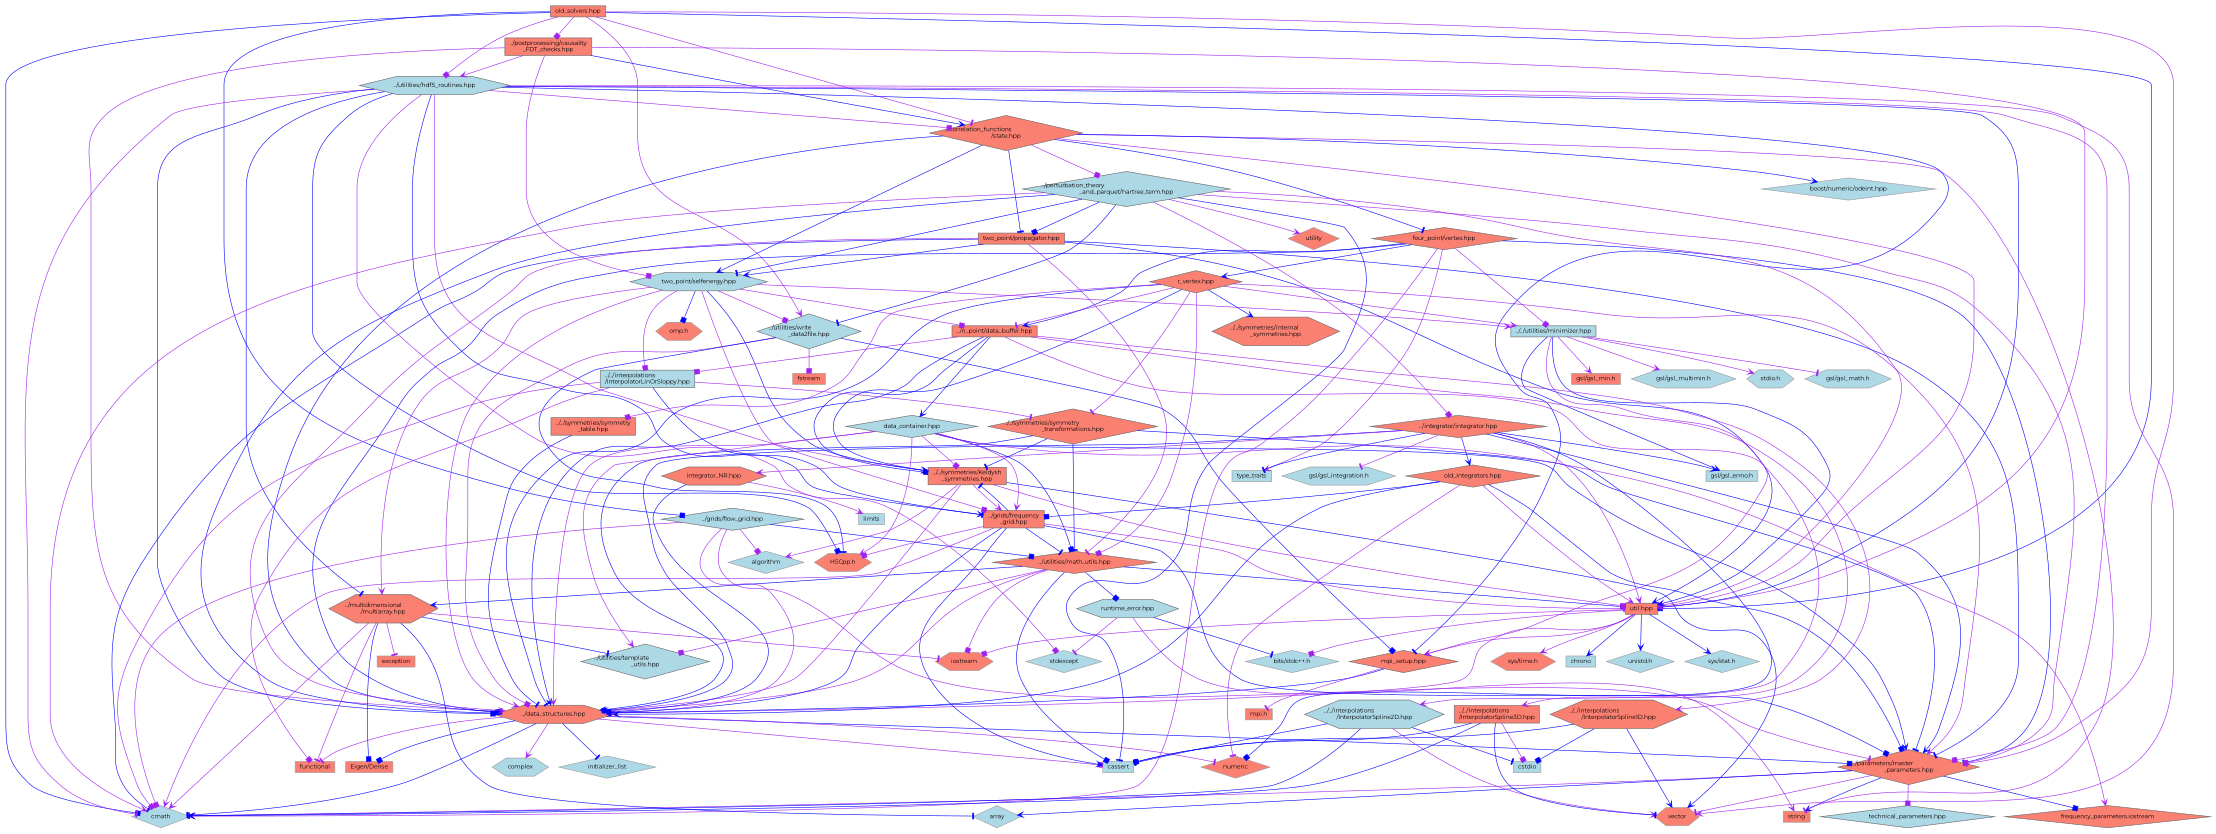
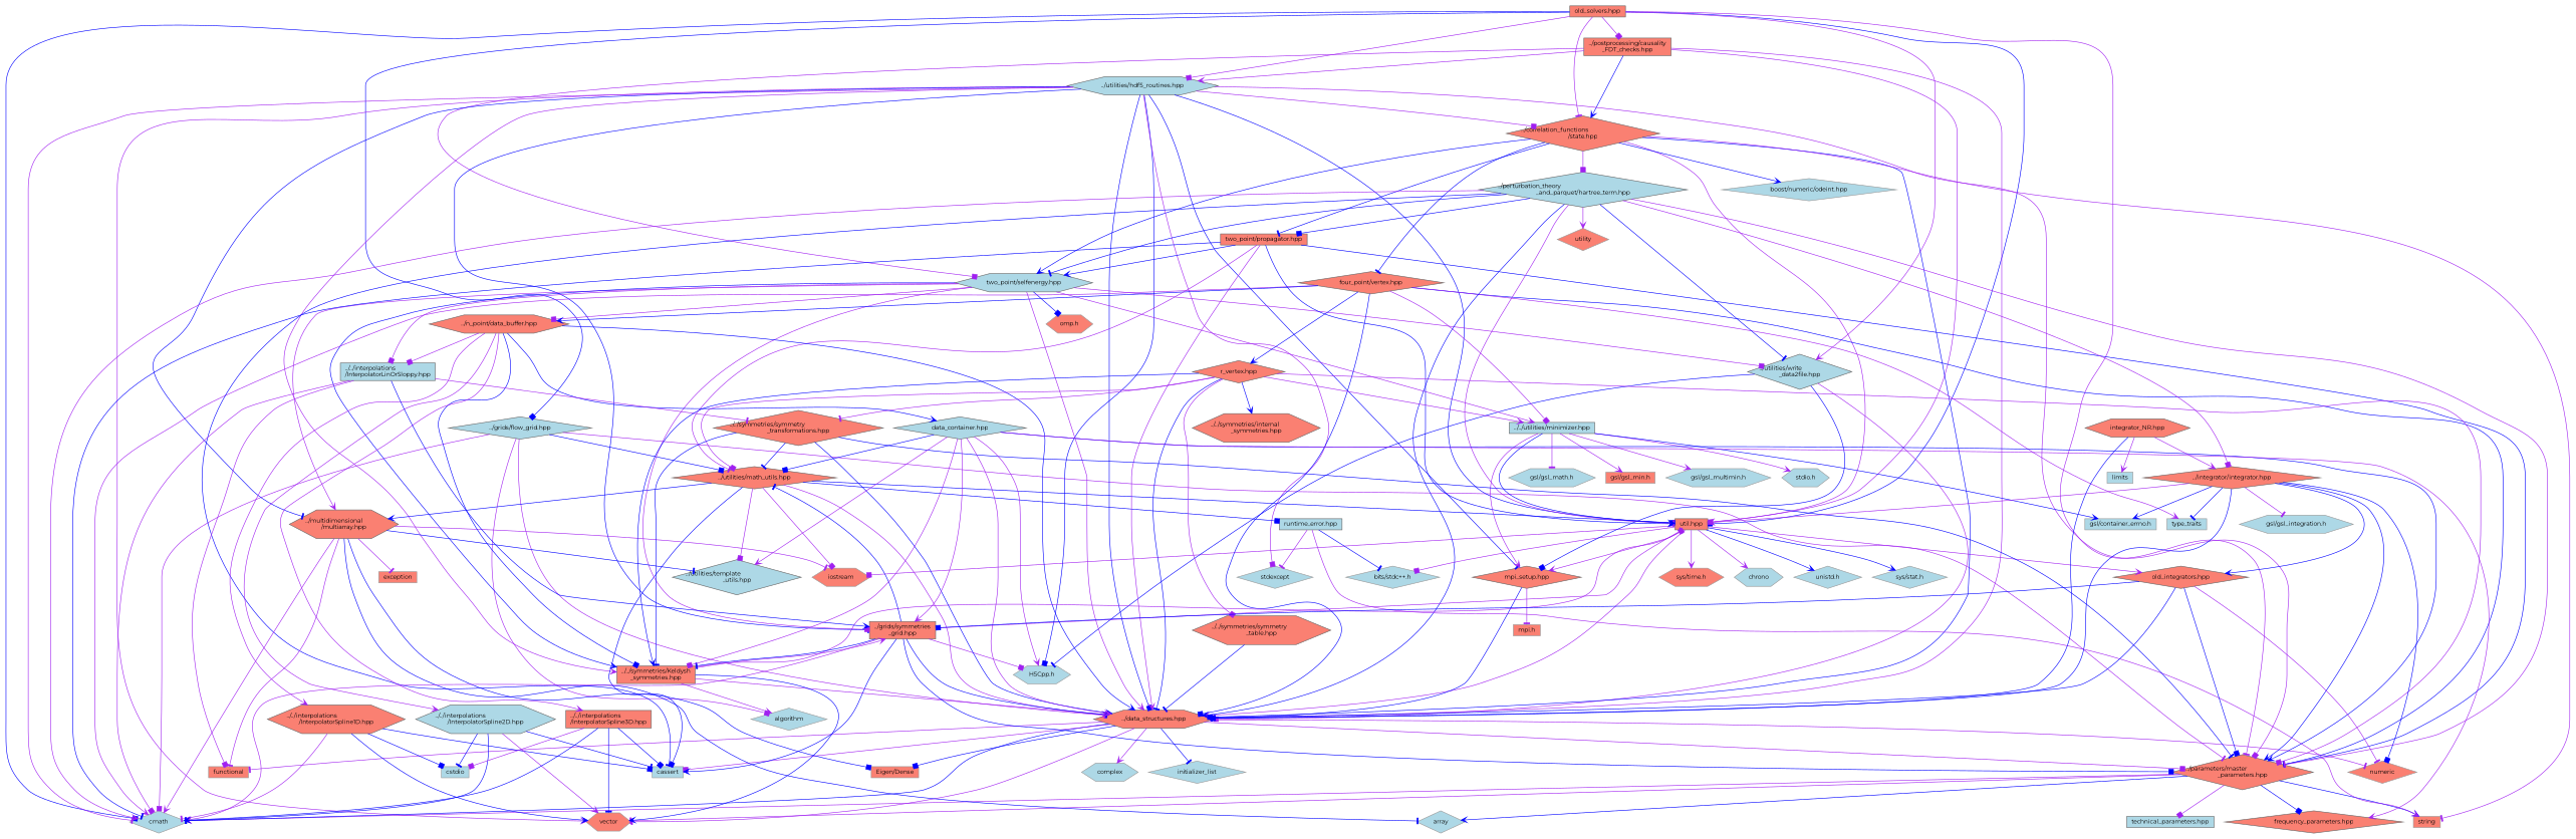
  digraph {
    fontname=Montserrat
    node [color=grey40 fillcolor=salmon fontname=Montserrat fontsize=10 shape=diamond style=filled]
    edge [arrowhead=vee color=purple fontname=Montserrat fontsize=10 labelfontname=Helvetica labelfontsize=10 style=solid]
    n1 [color=gray40 fontcolor=black height=0.2 label="old_solvers.hpp" shape=box width=0.4]
    n2 [color=grey60 fillcolor=lightblue height=0.2 label=cmath width=0.4]
    n3 [fillcolor=lightblue height=0.2 label="../grids/flow_grid.hpp" width=0.4]
    n4 [height=0.2 label="../parameters/master\l_parameters.hpp" width=0.4]
    n5 [height=0.2 label="util.hpp" shape=box width=0.4]
    n6 [fillcolor=lightblue height=0.2 label="../utilities/write\l_data2file.hpp" width=0.4]
    n7 [height=0.2 label="../postprocessing/causality\l_FDT_checks.hpp" shape=box width=0.4]
    n8 [height=0.2 label="../correlation_functions\l/state.hpp" width=0.4]
    n9 [fillcolor=lightblue height=0.2 label="../utilities/hdf5_routines.hpp" shape=hexagon width=0.4]
    n10 [height=0.2 label="../data_structures.hpp" shape=hexagon width=0.4]
    n11 [height=0.2 label="../utilities/math_utils.hpp" width=0.4]
    n12 [color=grey60 fillcolor=lightblue height=0.2 label=algorithm width=0.4]
    n13 [color=grey60 height=0.2 label=vector shape=hexagon width=0.4]
    n14 [color=grey60 height=0.2 label=string shape=box width=0.4]
    n15 [color=grey60 fillcolor=lightblue height=0.2 label=array width=0.4]
-   n16 [height=0.2 label="frequency_parameters.iostream" width=0.4]
-   n17 [fillcolor=lightblue height=0.2 label="technical_parameters.hpp" width=0.4]
+   n16 [height=0.2 label="frequency_parameters.hpp" width=0.4]
+   n17 [fillcolor=lightblue height=0.2 label="technical_parameters.hpp" shape=box width=0.4]
    n18 [color=grey60 fillcolor=lightblue height=0.2 label="bits/stdc++.h" width=0.4]
    n19 [color=grey60 height=0.2 label=iostream shape=hexagon width=0.4]
    n20 [color=grey60 height=0.2 label="sys/time.h" shape=hexagon width=0.4]
-   n21 [color=grey60 fillcolor=lightblue height=0.2 label=chrono shape=box width=0.4]
+   n21 [color=grey60 fillcolor=lightblue height=0.2 label=chrono shape=hexagon width=0.4]
    n22 [color=grey60 fillcolor=lightblue height=0.2 label="unistd.h" width=0.4]
    n23 [color=grey60 fillcolor=lightblue height=0.2 label="sys/stat.h" width=0.4]
    n24 [height=0.2 label="mpi_setup.hpp" width=0.4]
-   n25 [color=grey60 height=0.2 label=fstream shape=box width=0.4]
-   n26 [color=grey60 height=0.2 label="H5Cpp.h" shape=hexagon width=0.4]
+   n26 [color=grey60 fillcolor=lightblue height=0.2 label="H5Cpp.h" shape=hexagon width=0.4]
    n27 [fillcolor=lightblue height=0.2 label="two_point/selfenergy.hpp" shape=hexagon width=0.4]
    n28 [height=0.2 label="four_point/vertex.hpp" width=0.4]
    n29 [height=0.2 label="two_point/propagator.hpp" shape=box width=0.4]
    n30 [fillcolor=lightblue height=0.2 label="../perturbation_theory\l_and_parquet/hartree_term.hpp" width=0.4]
    n31 [color=grey60 fillcolor=lightblue height=0.2 label="boost/numeric/odeint.hpp" width=0.4]
    n32 [height=0.2 label="../multidimensional\l/multiarray.hpp" shape=hexagon width=0.4]
    n33 [color=grey60 fillcolor=lightblue height=0.2 label=stdexcept width=0.4]
    n34 [height=0.2 label="../../symmetries/Keldysh\l_symmetries.hpp" shape=box width=0.4]
-   n35 [height=0.2 label="../grids/frequency\l_grid.hpp" shape=box width=0.4]
+   n35 [height=0.2 label="../grids/symmetries\l_grid.hpp" shape=box width=0.4]
    n36 [color=grey60 fillcolor=lightblue height=0.2 label=complex shape=hexagon width=0.4]
    n37 [color=grey60 fillcolor=lightblue height=0.2 label=initializer_list width=0.4]
    n38 [color=grey60 height=0.2 label=functional shape=box width=0.4]
    n39 [color=grey60 fillcolor=lightblue height=0.2 label=cassert shape=box width=0.4]
    n40 [color=grey60 height=0.2 label=numeric width=0.4]
    n41 [color=grey60 height=0.2 label="Eigen/Dense" shape=box width=0.4]
    n42 [fillcolor=lightblue height=0.2 label="../utilities/template\l_utils.hpp" width=0.4]
-   n43 [fillcolor=lightblue height=0.2 label="runtime_error.hpp" shape=hexagon width=0.4]
+   n43 [fillcolor=lightblue height=0.2 label="runtime_error.hpp" shape=box width=0.4]
    n44 [color=grey60 height=0.2 label=exception shape=box width=0.4]
    n45 [color=grey60 height=0.2 label="mpi.h" shape=box width=0.4]
    n46 [fillcolor=lightblue height=0.2 label="../../utilities/minimizer.hpp" shape=box width=0.4]
-   n47 [height=0.2 label="../n_point/data_buffer.hpp" shape=box width=0.4]
+   n47 [height=0.2 label="../n_point/data_buffer.hpp" shape=hexagon width=0.4]
    n48 [fillcolor=lightblue height=0.2 label="../../interpolations\l/InterpolatorLinOrSloppy.hpp" shape=box width=0.4]
    n49 [color=grey60 height=0.2 label="omp.h" shape=hexagon width=0.4]
    n50 [color=grey60 fillcolor=lightblue height=0.2 label=type_traits shape=box width=0.4]
    n51 [height=0.2 label="r_vertex.hpp" width=0.4]
    n52 [height=0.2 label="../integrator/integrator.hpp" width=0.4]
    n53 [color=grey60 height=0.2 label=utility width=0.4]
    n54 [height=0.2 label="../../symmetries/internal\l_symmetries.hpp" shape=hexagon width=0.4]
    n55 [height=0.2 label="../../symmetries/symmetry\l_transformations.hpp" width=0.4]
-   n56 [height=0.2 label="../../symmetries/symmetry\l_table.hpp" shape=box width=0.4]
+   n56 [height=0.2 label="../../symmetries/symmetry\l_table.hpp" shape=hexagon width=0.4]
    n57 [color=grey60 fillcolor=lightblue height=0.2 label="stdio.h" shape=hexagon width=0.4]
-   n58 [color=grey60 fillcolor=lightblue height=0.2 label="gsl/gsl_errno.h" shape=box width=0.4]
+   n58 [color=grey60 fillcolor=lightblue height=0.2 label="gsl/container_errno.h" shape=box width=0.4]
    n59 [color=grey60 fillcolor=lightblue height=0.2 label="gsl/gsl_math.h" shape=hexagon width=0.4]
    n60 [color=grey60 height=0.2 label="gsl/gsl_min.h" shape=box width=0.4]
    n61 [color=grey60 fillcolor=lightblue height=0.2 label="gsl/gsl_multimin.h" shape=hexagon width=0.4]
    n62 [fillcolor=lightblue height=0.2 label="data_container.hpp" width=0.4]
    n63 [height=0.2 label="../../interpolations\l/InterpolatorSpline1D.hpp" shape=hexagon width=0.4]
    n64 [fillcolor=lightblue height=0.2 label="../../interpolations\l/InterpolatorSpline2D.hpp" shape=hexagon width=0.4]
    n65 [height=0.2 label="../../interpolations\l/InterpolatorSpline3D.hpp" shape=box width=0.4]
    n66 [color=grey60 fillcolor=lightblue height=0.2 label=cstdio shape=box width=0.4]
    n67 [color=grey60 fillcolor=lightblue height=0.2 label="gsl/gsl_integration.h" shape=hexagon width=0.4]
    n68 [height=0.2 label="old_integrators.hpp" width=0.4]
    n69 [height=0.2 label="integrator_NR.hpp" shape=hexagon width=0.4]
    n70 [color=grey60 fillcolor=lightblue height=0.2 label=limits shape=box width=0.4]
    n1 -> n2 [arrowhead=box color=blue]
    n1 -> n3 [arrowhead=box color=blue]
    n1 -> n4 [arrowhead=tee]
    n1 -> n5 [arrowhead=box color=blue]
    n1 -> n6
    n1 -> n7 [arrowhead=box]
    n1 -> n8 [arrowhead=tee]
    n1 -> n9 [arrowhead=box]
    n3 -> n2 [arrowhead=box]
    n3 -> n4 [arrowhead=tee]
    n3 -> n10 [arrowhead=tee]
    n3 -> n11 [arrowhead=box color=blue]
    n3 -> n12 [arrowhead=box]
    n4 -> n2
    n4 -> n13 [arrowhead=tee]
    n4 -> n14 [color=blue]
    n4 -> n15 [color=blue]
    n4 -> n16 [arrowhead=box color=blue]
    n4 -> n17 [arrowhead=box]
    n5 -> n10
    n5 -> n18 [arrowhead=box]
    n5 -> n19 [arrowhead=box]
    n5 -> n20
-   n5 -> n21 [color=blue]
+   n5 -> n21
    n5 -> n22 [color=blue]
    n5 -> n23 [color=blue]
    n5 -> n24
    n6 -> n10 [arrowhead=box]
    n6 -> n24 [arrowhead=box color=blue]
-   n6 -> n25 [arrowhead=box]
    n6 -> n26 [arrowhead=tee color=blue]
    n7 -> n5 [arrowhead=box]
    n7 -> n8 [color=blue]
    n7 -> n9
    n7 -> n10 [arrowhead=tee]
    n7 -> n27 [arrowhead=box]
    n8 -> n5
    n8 -> n10 [arrowhead=box color=blue]
    n8 -> n14 [arrowhead=tee]
    n8 -> n27 [color=blue]
    n8 -> n28 [arrowhead=tee color=blue]
    n8 -> n29 [arrowhead=tee color=blue]
    n8 -> n30 [arrowhead=box]
    n8 -> n31 [color=blue]
    n9 -> n2 [arrowhead=tee]
    n9 -> n4 [arrowhead=box]
    n9 -> n5 [arrowhead=tee color=blue]
    n9 -> n8 [arrowhead=box]
    n9 -> n10 [arrowhead=box color=blue]
    n9 -> n13
    n9 -> n24 [arrowhead=tee color=blue]
    n9 -> n26 [arrowhead=box color=blue]
    n9 -> n32 [arrowhead=tee color=blue]
    n9 -> n33 [arrowhead=box]
    n9 -> n34
    n9 -> n35 [arrowhead=tee color=blue]
    n10 -> n2 [arrowhead=tee color=blue]
-   n10 -> n4 [arrowhead=box color=blue]
+   n10 -> n4 [arrowhead=box]
+   n10 -> n13 [arrowhead=tee]
    n10 -> n36
    n10 -> n37 [arrowhead=tee color=blue]
    n10 -> n38 [arrowhead=tee]
    n10 -> n39 [arrowhead=box]
    n10 -> n40 [arrowhead=tee]
    n10 -> n41 [arrowhead=box color=blue]
    n11 -> n5 [arrowhead=box color=blue]
    n11 -> n10 [arrowhead=tee]
    n11 -> n19 [arrowhead=box]
    n11 -> n32 [color=blue]
    n11 -> n39 [arrowhead=box color=blue]
    n11 -> n42 [arrowhead=box]
    n11 -> n43 [arrowhead=box color=blue]
    n24 -> n10 [arrowhead=tee color=blue]
    n24 -> n45 [arrowhead=tee]
    n27 -> n6 [arrowhead=box]
    n27 -> n10
    n27 -> n32
    n27 -> n34 [color=blue]
    n27 -> n35 [arrowhead=box]
    n27 -> n46
    n27 -> n47 [arrowhead=box]
    n27 -> n48 [arrowhead=box]
    n27 -> n49 [arrowhead=box color=blue]
    n28 -> n2
    n28 -> n4 [arrowhead=tee color=blue]
    n28 -> n10 [arrowhead=box color=blue]
    n28 -> n46 [arrowhead=box]
    n28 -> n47 [color=blue]
    n28 -> n50
    n28 -> n51 [color=blue]
    n29 -> n2 [arrowhead=tee color=blue]
    n29 -> n4 [arrowhead=tee color=blue]
    n29 -> n5 [color=blue]
    n29 -> n10
    n29 -> n11 [arrowhead=tee]
    n29 -> n27 [color=blue]
    n30 -> n2
-   n30 -> n4 [arrowhead=box]
+   n30 -> n4 [arrowhead=tee]
    n30 -> n5 [arrowhead=tee]
    n30 -> n6 [arrowhead=tee color=blue]
    n30 -> n10 [color=blue]
    n30 -> n27 [arrowhead=tee color=blue]
    n30 -> n29 [arrowhead=box color=blue]
    n30 -> n39 [arrowhead=tee color=blue]
    n30 -> n52 [arrowhead=box]
    n30 -> n53
    n32 -> n2
    n32 -> n15 [arrowhead=tee color=blue]
    n32 -> n19 [arrowhead=tee]
    n32 -> n38 [arrowhead=tee]
    n32 -> n41 [arrowhead=box color=blue]
    n32 -> n42 [arrowhead=tee color=blue]
    n32 -> n44 [arrowhead=tee]
    n34 -> n5 [arrowhead=box]
    n34 -> n10
    n34 -> n12
    n34 -> n13 [color=blue]
    n34 -> n35
    n35 -> n2
    n35 -> n4 [arrowhead=box color=blue]
    n35 -> n5 [arrowhead=tee]
    n35 -> n10 [arrowhead=tee color=blue]
    n35 -> n11 [arrowhead=tee color=blue]
    n35 -> n26 [arrowhead=box]
    n35 -> n34 [arrowhead=tee color=blue]
    n35 -> n39 [color=blue]
    n43 -> n14
    n43 -> n18 [arrowhead=tee color=blue]
    n43 -> n33 [arrowhead=tee]
    n46 -> n5 [color=blue]
    n46 -> n24
    n46 -> n57
    n46 -> n58 [color=blue]
    n46 -> n59 [arrowhead=tee]
    n46 -> n60
    n46 -> n61
    n47 -> n10 [color=blue]
    n47 -> n34 [arrowhead=box color=blue]
    n47 -> n48 [arrowhead=box]
    n47 -> n62 [color=blue]
    n47 -> n63
    n47 -> n64
    n47 -> n65
    n48 -> n2 [arrowhead=box]
    n48 -> n35 [color=blue]
    n48 -> n38 [arrowhead=box]
    n48 -> n55 [arrowhead=tee]
-   n51 -> n4
+   n51 -> n4 [arrowhead=box]
    n51 -> n10 [arrowhead=tee color=blue]
    n51 -> n11 [arrowhead=box]
    n51 -> n34 [color=blue]
    n51 -> n46
-   n51 -> n47 [arrowhead=tee]
    n51 -> n54 [color=blue]
    n51 -> n55 [arrowhead=tee]
    n51 -> n56 [arrowhead=box]
    n52 -> n4 [color=blue]
    n52 -> n5
    n52 -> n10 [arrowhead=box color=blue]
    n52 -> n40 [arrowhead=box color=blue]
    n52 -> n50 [arrowhead=tee color=blue]
    n52 -> n58 [color=blue]
    n52 -> n67 [arrowhead=tee]
    n52 -> n68 [color=blue]
-   n52 -> n69
+   n69 -> n52
    n55 -> n4 [arrowhead=tee color=blue]
    n55 -> n10 [color=blue]
    n55 -> n11 [arrowhead=tee color=blue]
    n55 -> n34 [arrowhead=tee color=blue]
    n56 -> n10 [arrowhead=tee color=blue]
    n62 -> n4 [color=blue]
    n62 -> n10
    n62 -> n11 [arrowhead=box color=blue]
    n62 -> n16
    n62 -> n26
    n62 -> n34 [arrowhead=box]
    n62 -> n35
    n62 -> n42
+   n63 -> n2 [arrowhead=tee]
    n63 -> n13 [color=blue]
    n63 -> n39 [arrowhead=box color=blue]
    n63 -> n66 [arrowhead=box color=blue]
    n64 -> n2 [arrowhead=tee color=blue]
    n64 -> n13
    n64 -> n39 [arrowhead=tee color=blue]
    n64 -> n66 [arrowhead=tee color=blue]
    n65 -> n2 [color=blue]
    n65 -> n13 [arrowhead=tee color=blue]
    n65 -> n39 [arrowhead=box color=blue]
    n65 -> n66 [arrowhead=box]
    n68 -> n4 [arrowhead=box color=blue]
-   n68 -> n5
+   n5 -> n68
    n68 -> n10 [color=blue]
    n68 -> n35 [arrowhead=box color=blue]
    n68 -> n40 [arrowhead=tee]
    n69 -> n10 [arrowhead=box color=blue]
    n69 -> n70
  }
